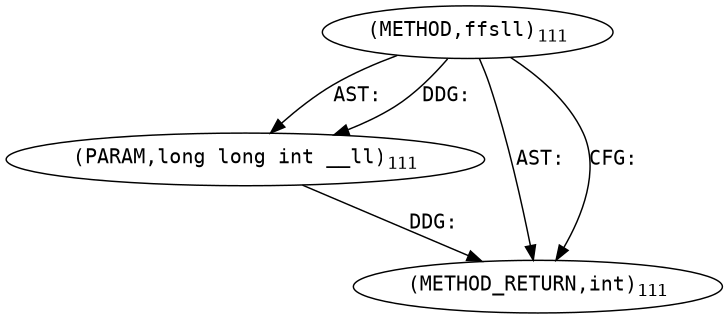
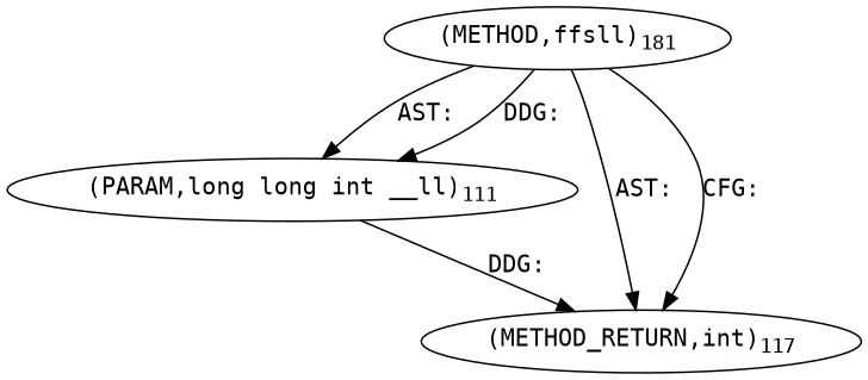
  digraph {
    fontname="DejaVu Sans Mono"
    node [fontname="DejaVu Sans Mono"]
    edge [fontname="DejaVu Sans Mono"]
-   n1 [label=<(METHOD,ffsll)<SUB>111</SUB>>]
+   n1 [label=<(METHOD,ffsll)<SUB>181</SUB>>]
    n2 [label=<(PARAM,long long int __ll)<SUB>111</SUB>>]
-   n3 [label=<(METHOD_RETURN,int)<SUB>111</SUB>>]
+   n3 [label=<(METHOD_RETURN,int)<SUB>117</SUB>>]
    n1 -> n2 [label="AST: "]
    n1 -> n2 [label="DDG: "]
    n1 -> n3 [label="AST: "]
    n1 -> n3 [label="CFG: "]
    n2 -> n3 [label="DDG: "]
  }
